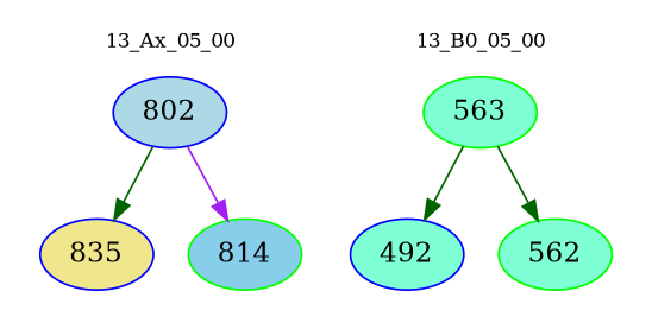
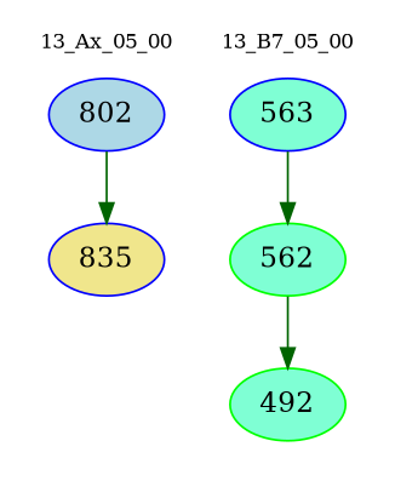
  digraph {
    node [color=blue fillcolor=aquamarine style=filled]
    edge [color=darkgreen]
    n1 [fillcolor=lightblue label=802]
    n2 [fillcolor=khaki label=835]
-   n3 [color=green fillcolor=skyblue label=814]
-   n4 [color=green label=563]
-   n5 [label=492]
+   n4 [label=563]
+   n5 [color=green label=492]
    n6 [color=green label=562]
    subgraph cluster_1 {
      color=white
      fontsize=10
      label="13_Ax_05_00"
      n1
      n2
-     n3
    }
    subgraph cluster_2 {
      color=white
      fontsize=10
-     label="13_B0_05_00"
+     label="13_B7_05_00"
      n4
      n5
      n6
    }
    n1 -> n2
-   n1 -> n3 [color=purple]
-   n4 -> n5
+   n6 -> n5
    n4 -> n6
  }
